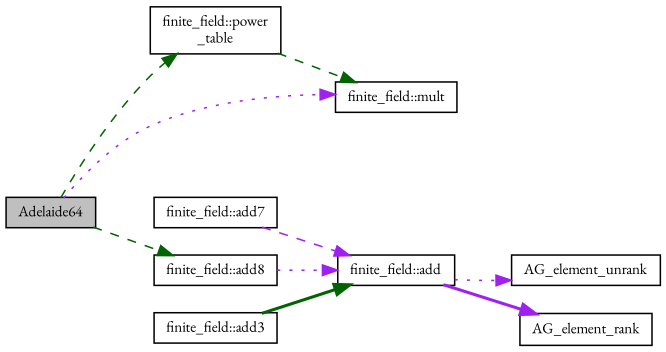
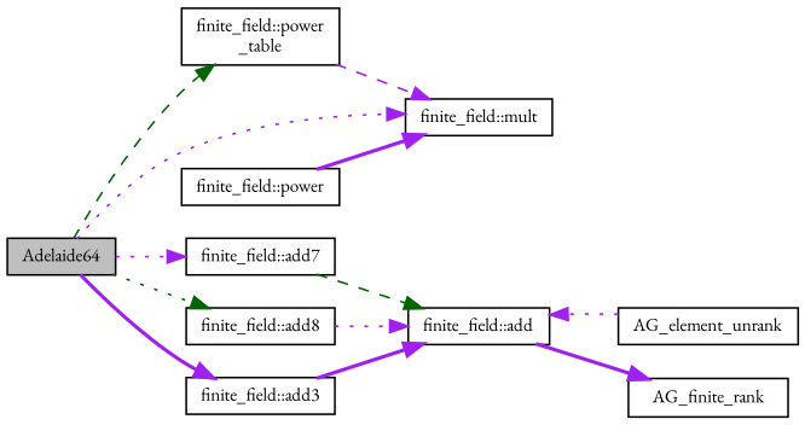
  digraph {
    fontname="EB Garamond"
    rankdir=LR
    node [color=black fillcolor=white fontname="EB Garamond" fontsize=10 shape=record style=filled]
    edge [color=purple fontname="EB Garamond" fontsize=10 labelfontname=Helvetica labelfontsize=10 style=dashed]
    n1 [fillcolor=grey75 fontcolor=black height=0.2 label=Adelaide64 width=0.4]
    n2 [height=0.2 label="finite_field::power\l_table" width=0.4]
    n3 [height=0.2 label="finite_field::mult" width=0.4]
    n4 [height=0.2 label="finite_field::add7" width=0.4]
    n5 [height=0.2 label="finite_field::add8" width=0.4]
    n6 [height=0.2 label="finite_field::add3" width=0.4]
    n7 [height=0.2 label="finite_field::add" width=0.4]
+   n8 [height=0.2 label="finite_field::power" width=0.4]
    n9 [height=0.2 label=AG_element_unrank width=0.4]
-   n10 [height=0.2 label=AG_element_rank width=0.4]
+   n10 [height=0.2 label=AG_finite_rank width=0.4]
    n1 -> n2 [color=darkgreen]
    n1 -> n3 [style=dotted]
-   n1 -> n5 [color=darkgreen]
-   n2 -> n3 [color=darkgreen]
-   n4 -> n7
+   n1 -> n4 [style=dotted]
+   n1 -> n5 [color=darkgreen style=dotted]
+   n1 -> n6 [style=bold]
+   n2 -> n3
+   n4 -> n7 [color=darkgreen]
    n5 -> n7 [style=dotted]
-   n6 -> n7 [color=darkgreen style=bold]
-   n7 -> n9 [style=dotted]
+   n6 -> n7 [style=bold]
+   n9 -> n7 [style=dotted]
    n7 -> n10 [style=bold]
+   n8 -> n3 [style=bold]
  }
